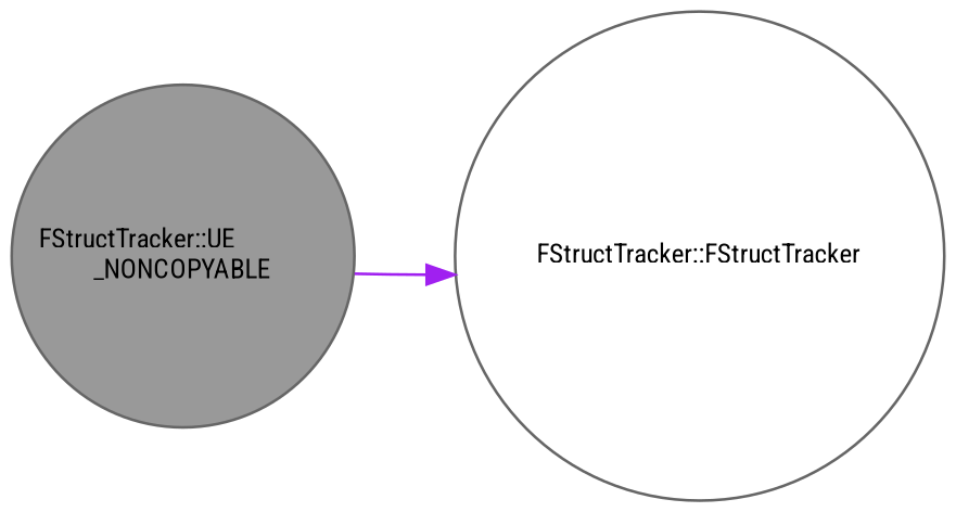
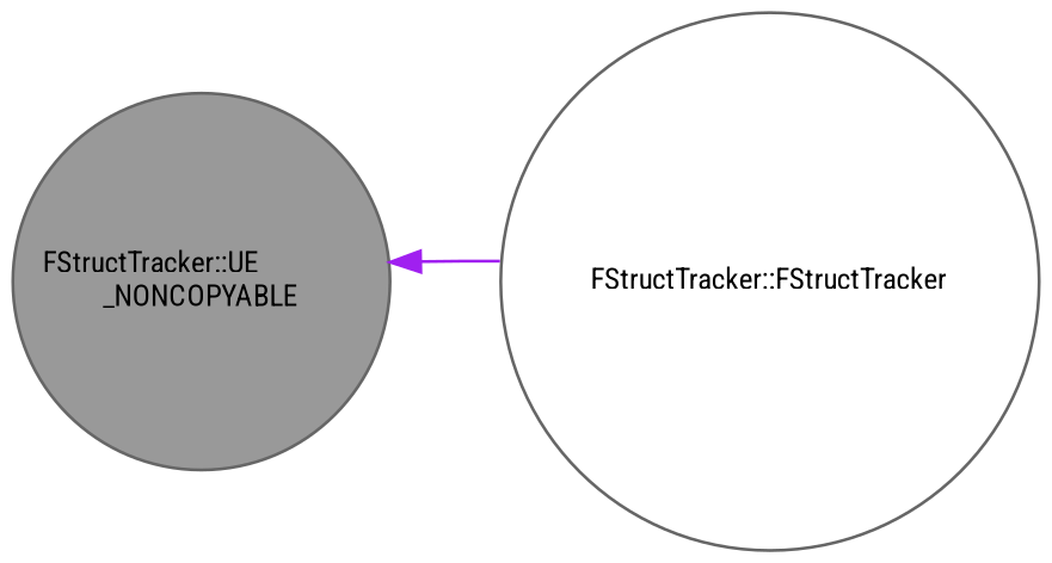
  digraph {
    rankdir=LR
    fontname="Roboto Condensed"
    node [color=gray40 fontname="Roboto Condensed" fontsize=10 shape=circle style=filled]
    n1 [fillcolor=grey60 fontcolor=black height=0.2 label="FStructTracker::UE\l_NONCOPYABLE" width=0.4]
    n2 [fillcolor=white height=0.2 label="FStructTracker::FStructTracker" width=0.4]
-   n1 -> n2 [color=purple fontname="Roboto Condensed" fontsize=10 labelfontname=Helvetica labelfontsize=10 style=solid]
+   n2 -> n1 [color=purple fontname="Roboto Condensed" fontsize=10 labelfontname=Helvetica labelfontsize=10 style=solid]
  }
